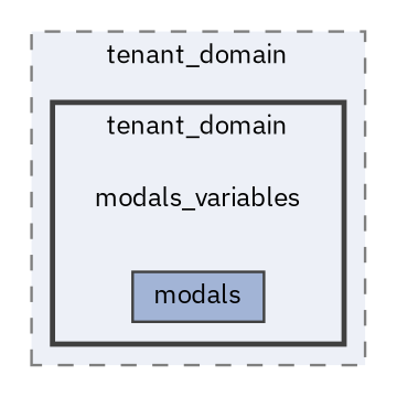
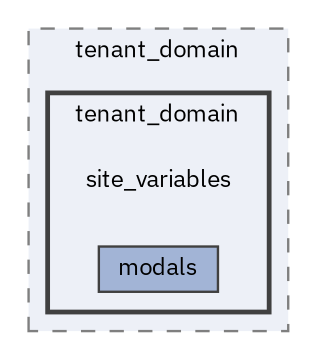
  digraph {
    compound=true
    rankdir=LR
    fontname="IBM Plex Sans"
    node [fontname="IBM Plex Sans" fontsize=10]
-   n1 [height=0.2 label=modals_variables shape=plaintext width=0.4]
+   n1 [height=0.2 label=site_variables shape=plaintext width=0.4]
    n2 [color=grey25 fillcolor="#a2b4d6" height=0.2 label=modals shape=box style=filled width=0.4]
    subgraph cluster_1 {
      bgcolor="#edf0f7"
      fontsize=10
      label=tenant_domain
      pencolor=grey50
      style="filled,dashed"
      subgraph cluster_2 {
        bgcolor="#edf0f7"
        fontsize=10
        pencolor=grey25
        style="filled,bold"
        n1
        n2
      }
    }
  }
